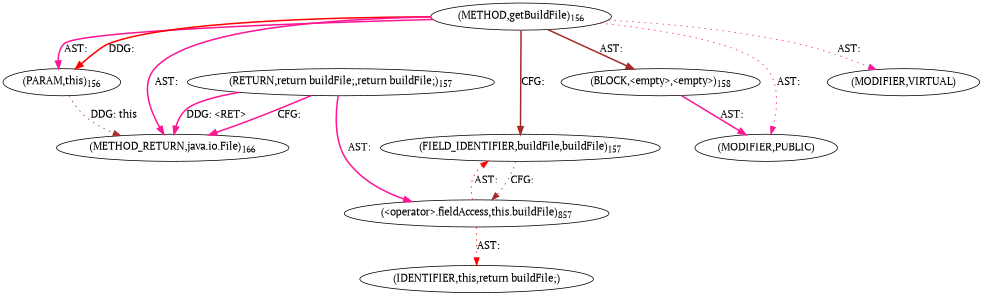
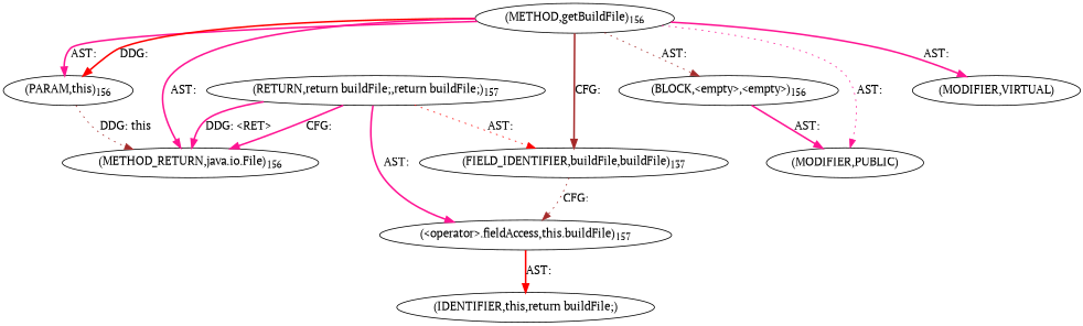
  digraph {
    fontname="PT Serif"
    node [fontname="PT Serif"]
    edge [color=deeppink fontname="PT Serif" style=bold]
    n1 [label=<(METHOD,getBuildFile)<SUB>156</SUB>>]
    n2 [label=<(PARAM,this)<SUB>156</SUB>>]
-   n3 [label=<(BLOCK,&lt;empty&gt;,&lt;empty&gt;)<SUB>158</SUB>>]
-   n4 [label=<(FIELD_IDENTIFIER,buildFile,buildFile)<SUB>157</SUB>>]
+   n3 [label=<(BLOCK,&lt;empty&gt;,&lt;empty&gt;)<SUB>156</SUB>>]
+   n4 [label=<(FIELD_IDENTIFIER,buildFile,buildFile)<SUB>137</SUB>>]
    n5 [label=<(MODIFIER,PUBLIC)>]
    n6 [label=<(MODIFIER,VIRTUAL)>]
-   n7 [label=<(METHOD_RETURN,java.io.File)<SUB>166</SUB>>]
-   n8 [label=<(&lt;operator&gt;.fieldAccess,this.buildFile)<SUB>857</SUB>>]
+   n7 [label=<(METHOD_RETURN,java.io.File)<SUB>156</SUB>>]
+   n8 [label=<(&lt;operator&gt;.fieldAccess,this.buildFile)<SUB>157</SUB>>]
    n9 [label=<(RETURN,return buildFile;,return buildFile;)<SUB>157</SUB>>]
    n10 [label=<(IDENTIFIER,this,return buildFile;)>]
    n1 -> n2 [label="AST: "]
    n1 -> n2 [color=red label="DDG: "]
-   n1 -> n3 [color=brown label="AST: "]
+   n1 -> n3 [color=brown label="AST: " style=dotted]
    n1 -> n4 [color=brown label="CFG: "]
    n1 -> n5 [label="AST: " style=dotted]
-   n1 -> n6 [label="AST: " style=dotted]
+   n1 -> n6 [label="AST: "]
    n1 -> n7 [label="AST: "]
    n2 -> n7 [color=brown label="DDG: this" style=dotted]
    n3 -> n5 [label="AST: "]
    n4 -> n8 [color=brown label="CFG: " style=dotted]
-   n8 -> n4 [color=red label="AST: " style=dotted]
-   n8 -> n10 [color=red label="AST: " style=dotted]
+   n9 -> n4 [color=red label="AST: " style=dotted]
+   n8 -> n10 [color=red label="AST: "]
    n9 -> n7 [label="CFG: "]
    n9 -> n7 [label="DDG: &lt;RET&gt;"]
    n9 -> n8 [label="AST: "]
  }
